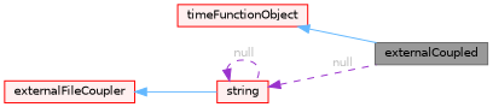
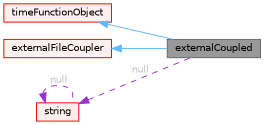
  digraph {
    rankdir=LR
    node [color=red fillcolor="#FFF0F0" fontname=Helvetica fontsize=10 shape=box style=filled]
    edge [color=steelblue1 dir=back fontname=Helvetica fontsize=10 labelfontname=Helvetica labelfontsize=10 style=solid]
    n1 [color=gray40 fillcolor=grey60 fontcolor=black height=0.2 label=externalCoupled width=0.4]
    n2 [height=0.2 label=timeFunctionObject width=0.4]
    n3 [height=0.2 label=externalFileCoupler width=0.4]
    n4 [height=0.2 label=string width=0.4]
    n2 -> n1
-   n3 -> n4
+   n3 -> n1
    n4 -> n1 [color=darkorchid3 fontcolor=grey label=" null" style=dashed]
    n4 -> n4 [color=darkorchid3 fontcolor=grey label=" null" style=dashed]
  }
